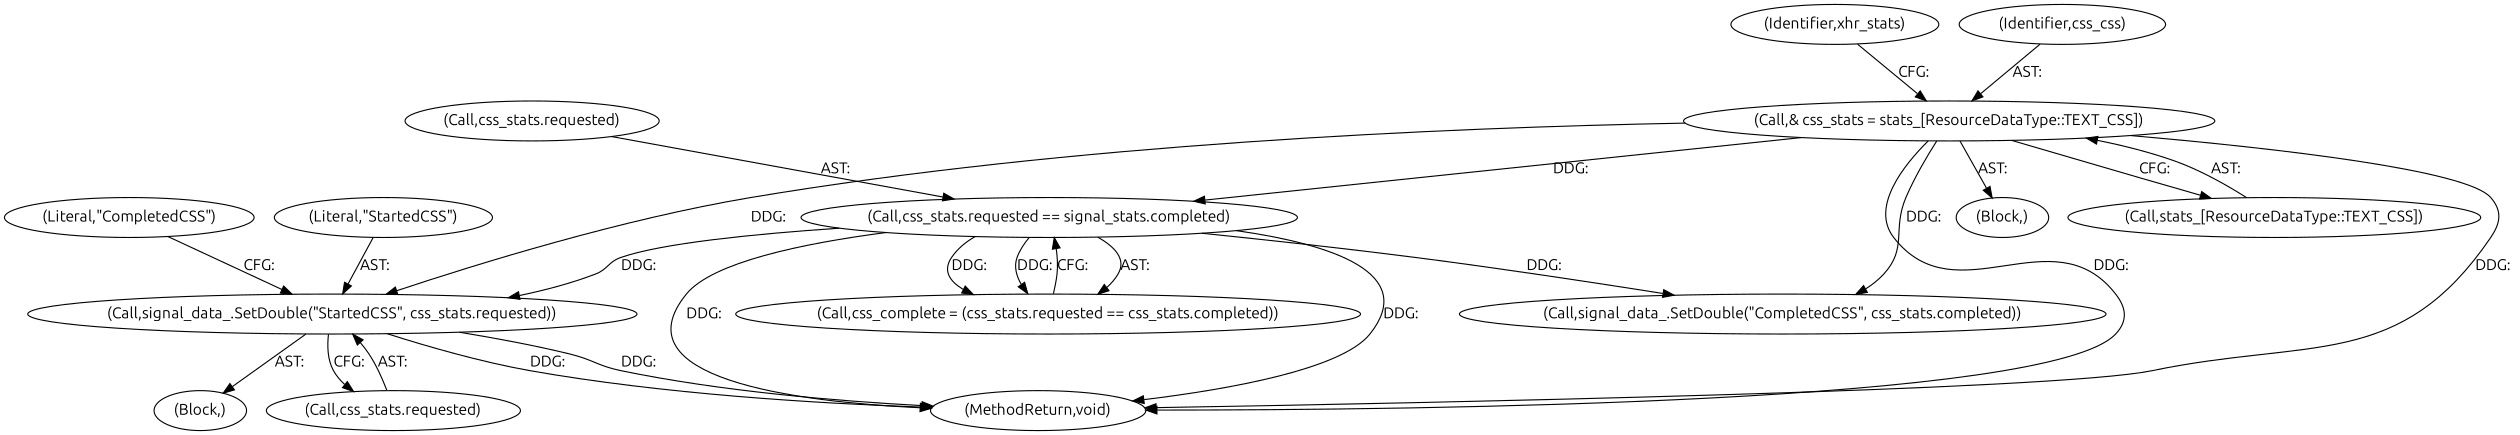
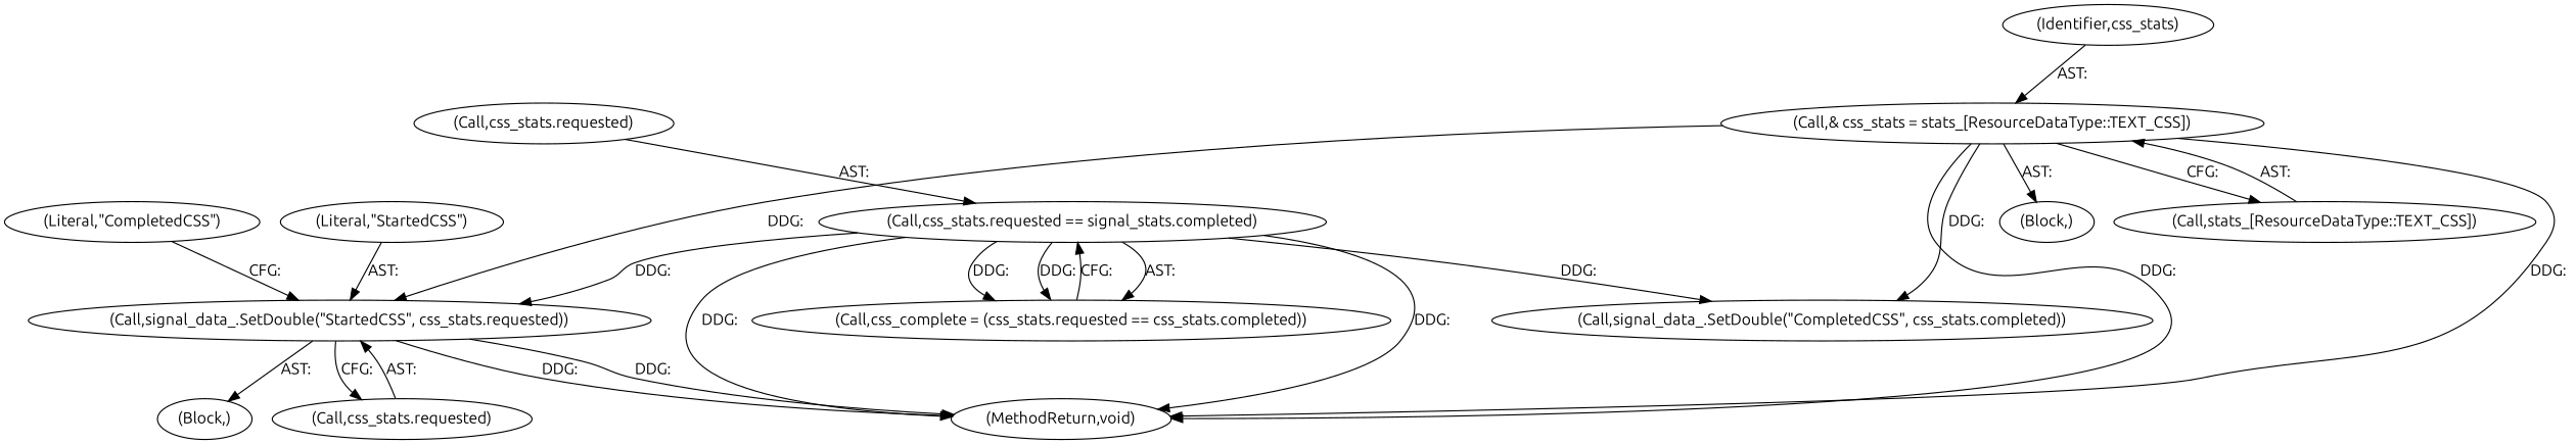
  digraph {
    fontname=Ubuntu
    node [fontname=Ubuntu]
    edge [fontname=Ubuntu]
    n1 [label="(Call,signal_data_.SetDouble(\"StartedCSS\", css_stats.requested))"]
    n2 [label="(MethodReturn,void)"]
    n3 [label="(Block,)"]
    n4 [label="(Call,css_stats.requested)"]
    n5 [label="(Call,& css_stats = stats_[ResourceDataType::TEXT_CSS])"]
    n6 [label="(Call,css_stats.requested == signal_stats.completed)"]
    n7 [label="(Block,)"]
    n8 [label="(Call,stats_[ResourceDataType::TEXT_CSS])"]
    n9 [label="(Call,signal_data_.SetDouble(\"CompletedCSS\", css_stats.completed))"]
    n10 [label="(Call,css_complete = (css_stats.requested == css_stats.completed))"]
    n11 [label="(Literal,\"CompletedCSS\")"]
-   n12 [label="(Identifier,xhr_stats)"]
-   n13 [label="(Identifier,css_css)"]
+   n13 [label="(Identifier,css_stats)"]
    n14 [label="(Call,css_stats.requested)"]
    n15 [label="(Literal,\"StartedCSS\")"]
    n1 -> n2 [label="DDG: "]
    n1 -> n2 [label="DDG: "]
    n1 -> n3 [label="AST: "]
    n1 -> n4 [label="CFG: "]
    n4 -> n1 [label="AST: "]
    n5 -> n1 [label="DDG: "]
    n5 -> n2 [label="DDG: "]
    n5 -> n2 [label="DDG: "]
-   n5 -> n6 [label="DDG: "]
    n5 -> n7 [label="AST: "]
    n5 -> n8 [label="CFG: "]
    n5 -> n9 [label="DDG: "]
    n6 -> n1 [label="DDG: "]
    n6 -> n2 [label="DDG: "]
    n6 -> n2 [label="DDG: "]
    n6 -> n9 [label="DDG: "]
    n6 -> n10 [label="AST: "]
    n6 -> n10 [label="DDG: "]
    n6 -> n10 [label="DDG: "]
    n8 -> n5 [label="AST: "]
    n10 -> n6 [label="CFG: "]
    n11 -> n1 [label="CFG: "]
-   n12 -> n5 [label="CFG: "]
    n13 -> n5 [label="AST: "]
    n14 -> n6 [label="AST: "]
    n15 -> n1 [label="AST: "]
  }
